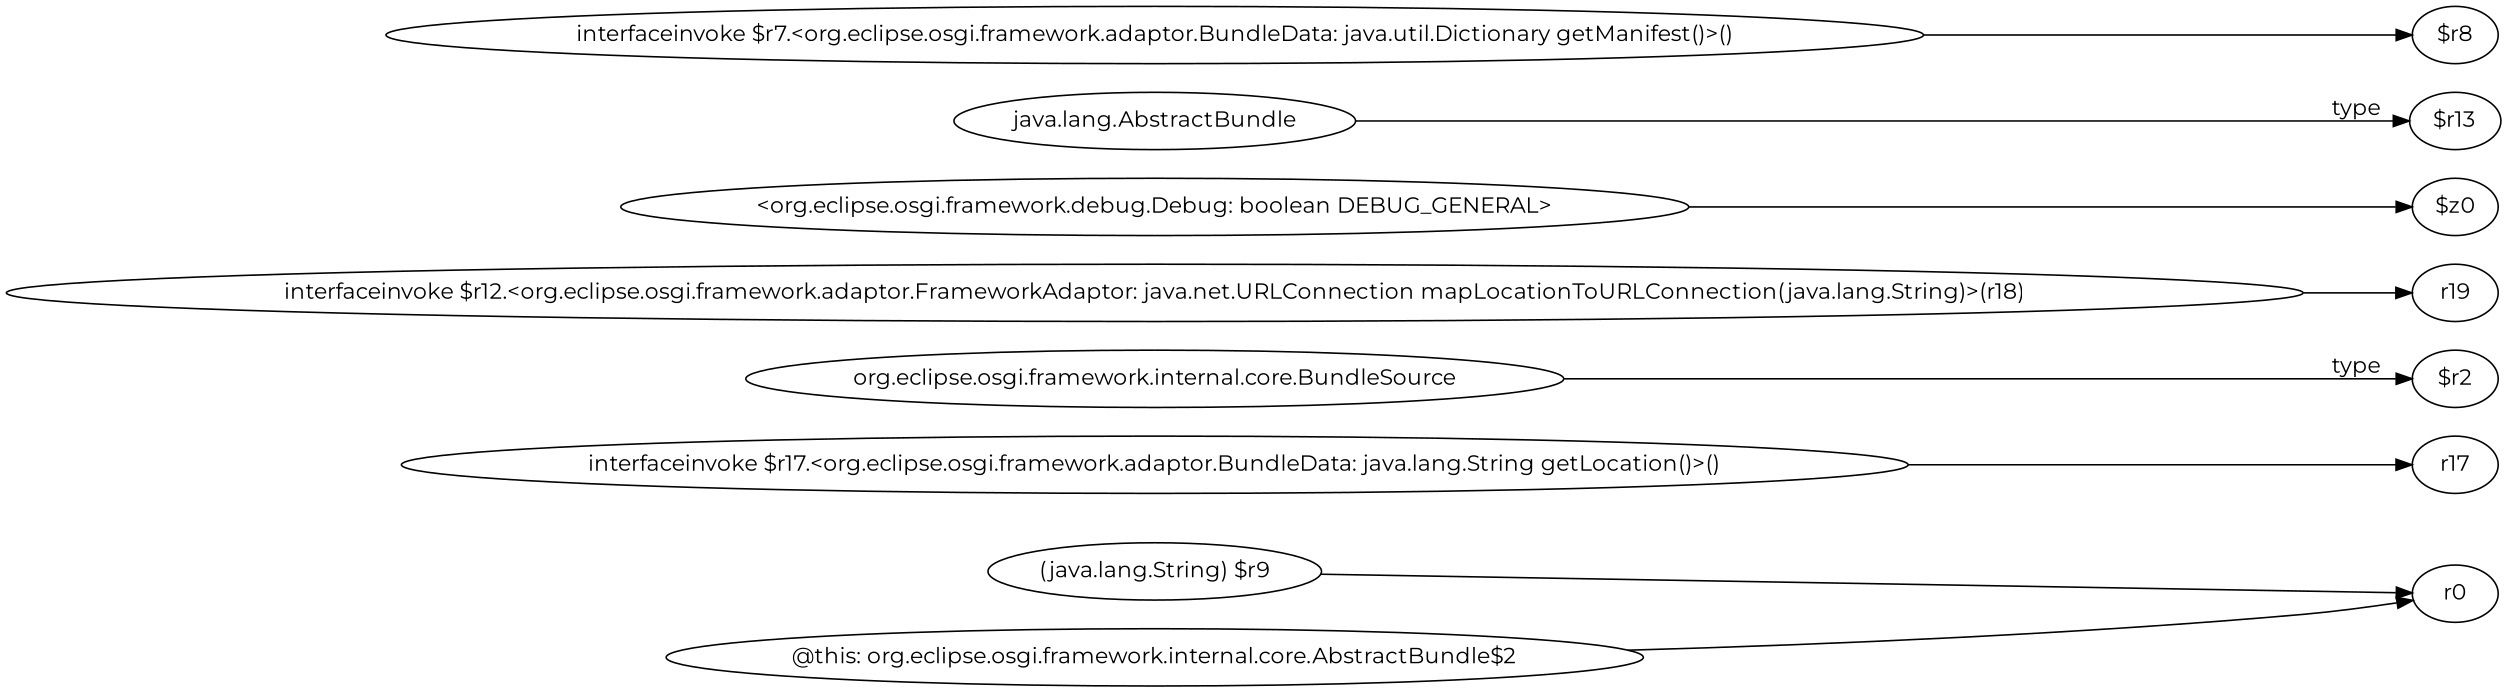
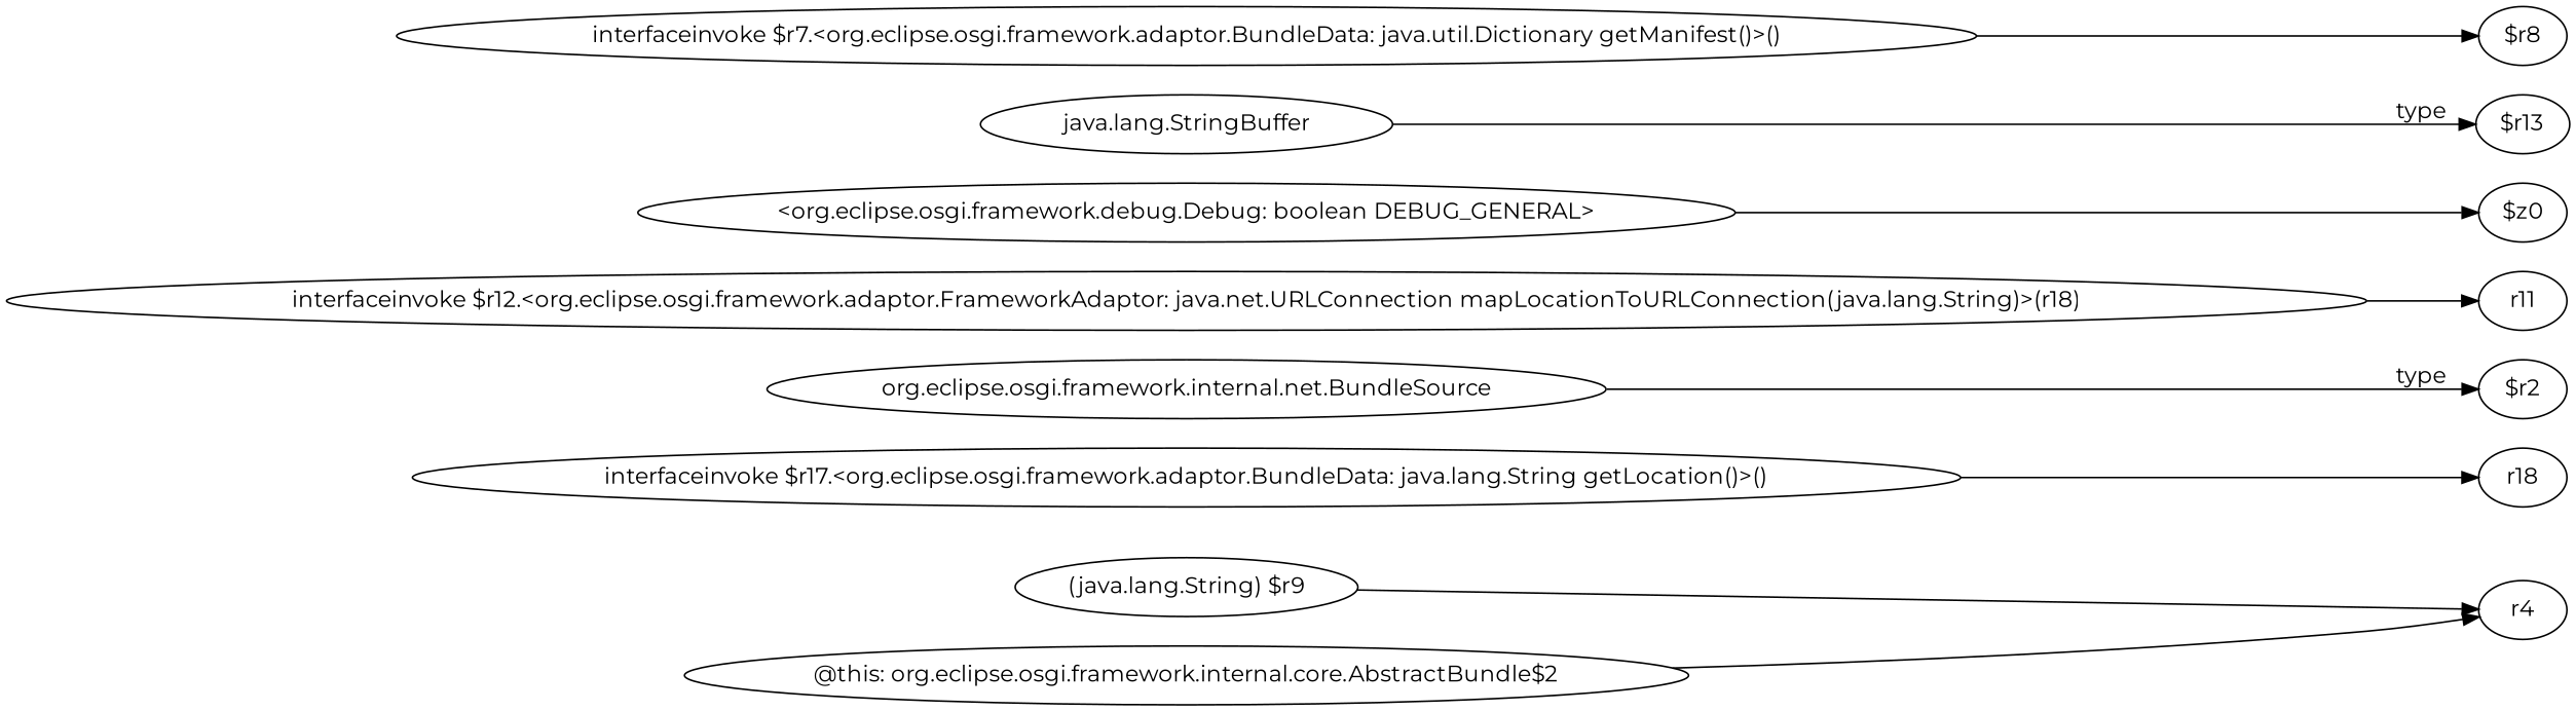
  digraph {
    fontname=Montserrat
    rankdir=LR
    node [fontname=Montserrat]
    edge [fontname=Montserrat]
    n1 [label="(java.lang.String) $r9"]
-   n2 [label=r0]
-   n3 [label=r17]
+   n2 [label=r4]
+   n3 [label=r18]
    n4 [label="interfaceinvoke $r17.<org.eclipse.osgi.framework.adaptor.BundleData: java.lang.String getLocation()>()"]
-   n5 [label="org.eclipse.osgi.framework.internal.core.BundleSource"]
+   n5 [label="org.eclipse.osgi.framework.internal.net.BundleSource"]
    n6 [label="$r2"]
-   n7 [label=r19]
+   n7 [label=r11]
    n8 [label="<org.eclipse.osgi.framework.debug.Debug: boolean DEBUG_GENERAL>"]
    n9 [label="$z0"]
    n10 [label="@this: org.eclipse.osgi.framework.internal.core.AbstractBundle$2"]
-   n11 [label="java.lang.AbstractBundle"]
+   n11 [label="java.lang.StringBuffer"]
    n12 [label="$r13"]
    n13 [label="interfaceinvoke $r7.<org.eclipse.osgi.framework.adaptor.BundleData: java.util.Dictionary getManifest()>()"]
    n14 [label="$r8"]
    n15 [label="interfaceinvoke $r12.<org.eclipse.osgi.framework.adaptor.FrameworkAdaptor: java.net.URLConnection mapLocationToURLConnection(java.lang.String)>(r18)"]
    n1 -> n2
    n4 -> n3
    n5 -> n6 [label=type]
    n8 -> n9
    n10 -> n2
    n11 -> n12 [label=type]
    n13 -> n14
    n15 -> n7
  }
